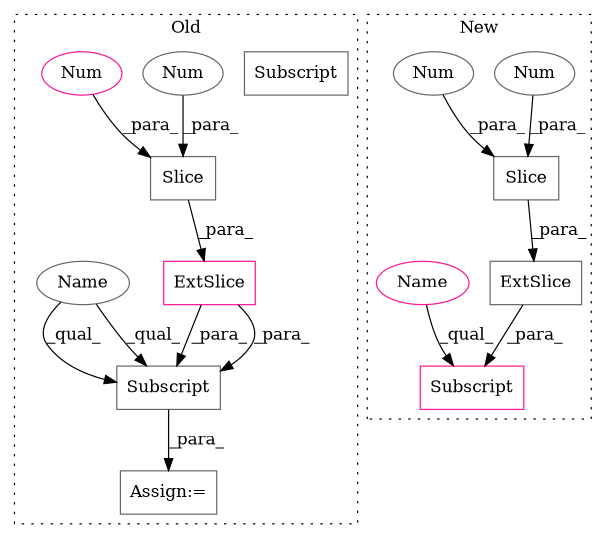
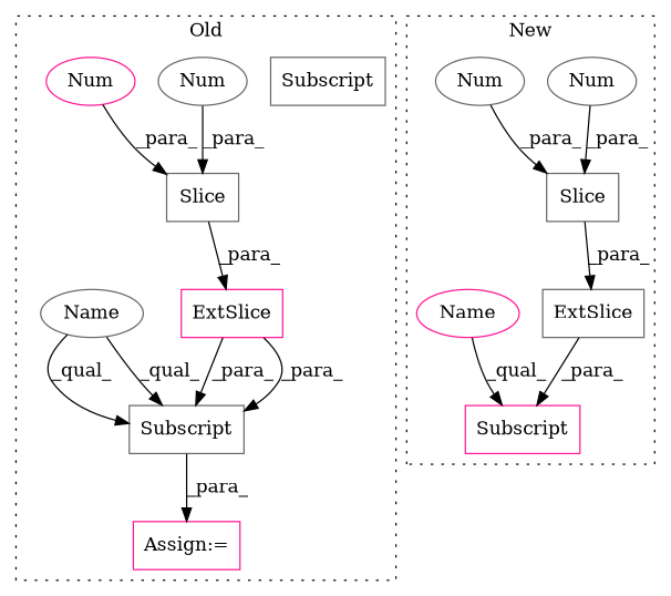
  digraph {
    node [a=76 l=3 s=1043 shape=box color=gray40]
    n1 [a=85 l=4 label=ExtSlice color=deeppink]
    n2 [a=63 l="19,0" label=Subscript s="1043,0"]
    n3 [a=80 label=Slice s=1048]
    n4 [label=Num s=1052 shape=ellipse]
    n5 [label=Num s=1048 shape=ellipse color=deeppink]
-   n6 [a=68 label="Assign:=" s=1040]
+   n6 [a=68 label="Assign:=" s=1040 color=deeppink]
    n7 [a=63 l="19,0" label=Subscript s="1043,0"]
    n8 [a=87 l=4 label=Name shape=ellipse]
    n9 [a=80 label=Slice s=919]
    n10 [label=Num s=919 shape=ellipse]
    n11 [a=85 l=4 label=ExtSlice s=914]
    n12 [a=63 l="20,0" label=Subscript s="914,0" color=deeppink]
    n13 [l=4 label=Num s=923 shape=ellipse]
    n14 [a=87 l=4 label=Name s=914 shape=ellipse color=deeppink]
    subgraph cluster_1 {
      label=Old
      style=dotted
      n1
      n2
      n3
      n4
      n5
      n6
      n7
      n8
    }
    subgraph cluster_2 {
      label=New
      style=dotted
      n9
      n10
      n11
      n12
      n13
      n14
    }
    n1 -> n7 [label=_para_]
    n1 -> n7 [label=_para_]
    n3 -> n1 [label=_para_]
    n4 -> n3 [label=_para_]
    n5 -> n3 [label=_para_]
    n7 -> n6 [label=_para_]
    n8 -> n7 [label=_qual_]
    n8 -> n7 [label=_qual_]
    n9 -> n11 [label=_para_]
    n10 -> n9 [label=_para_]
    n11 -> n12 [label=_para_]
    n13 -> n9 [label=_para_]
    n14 -> n12 [label=_qual_]
  }
